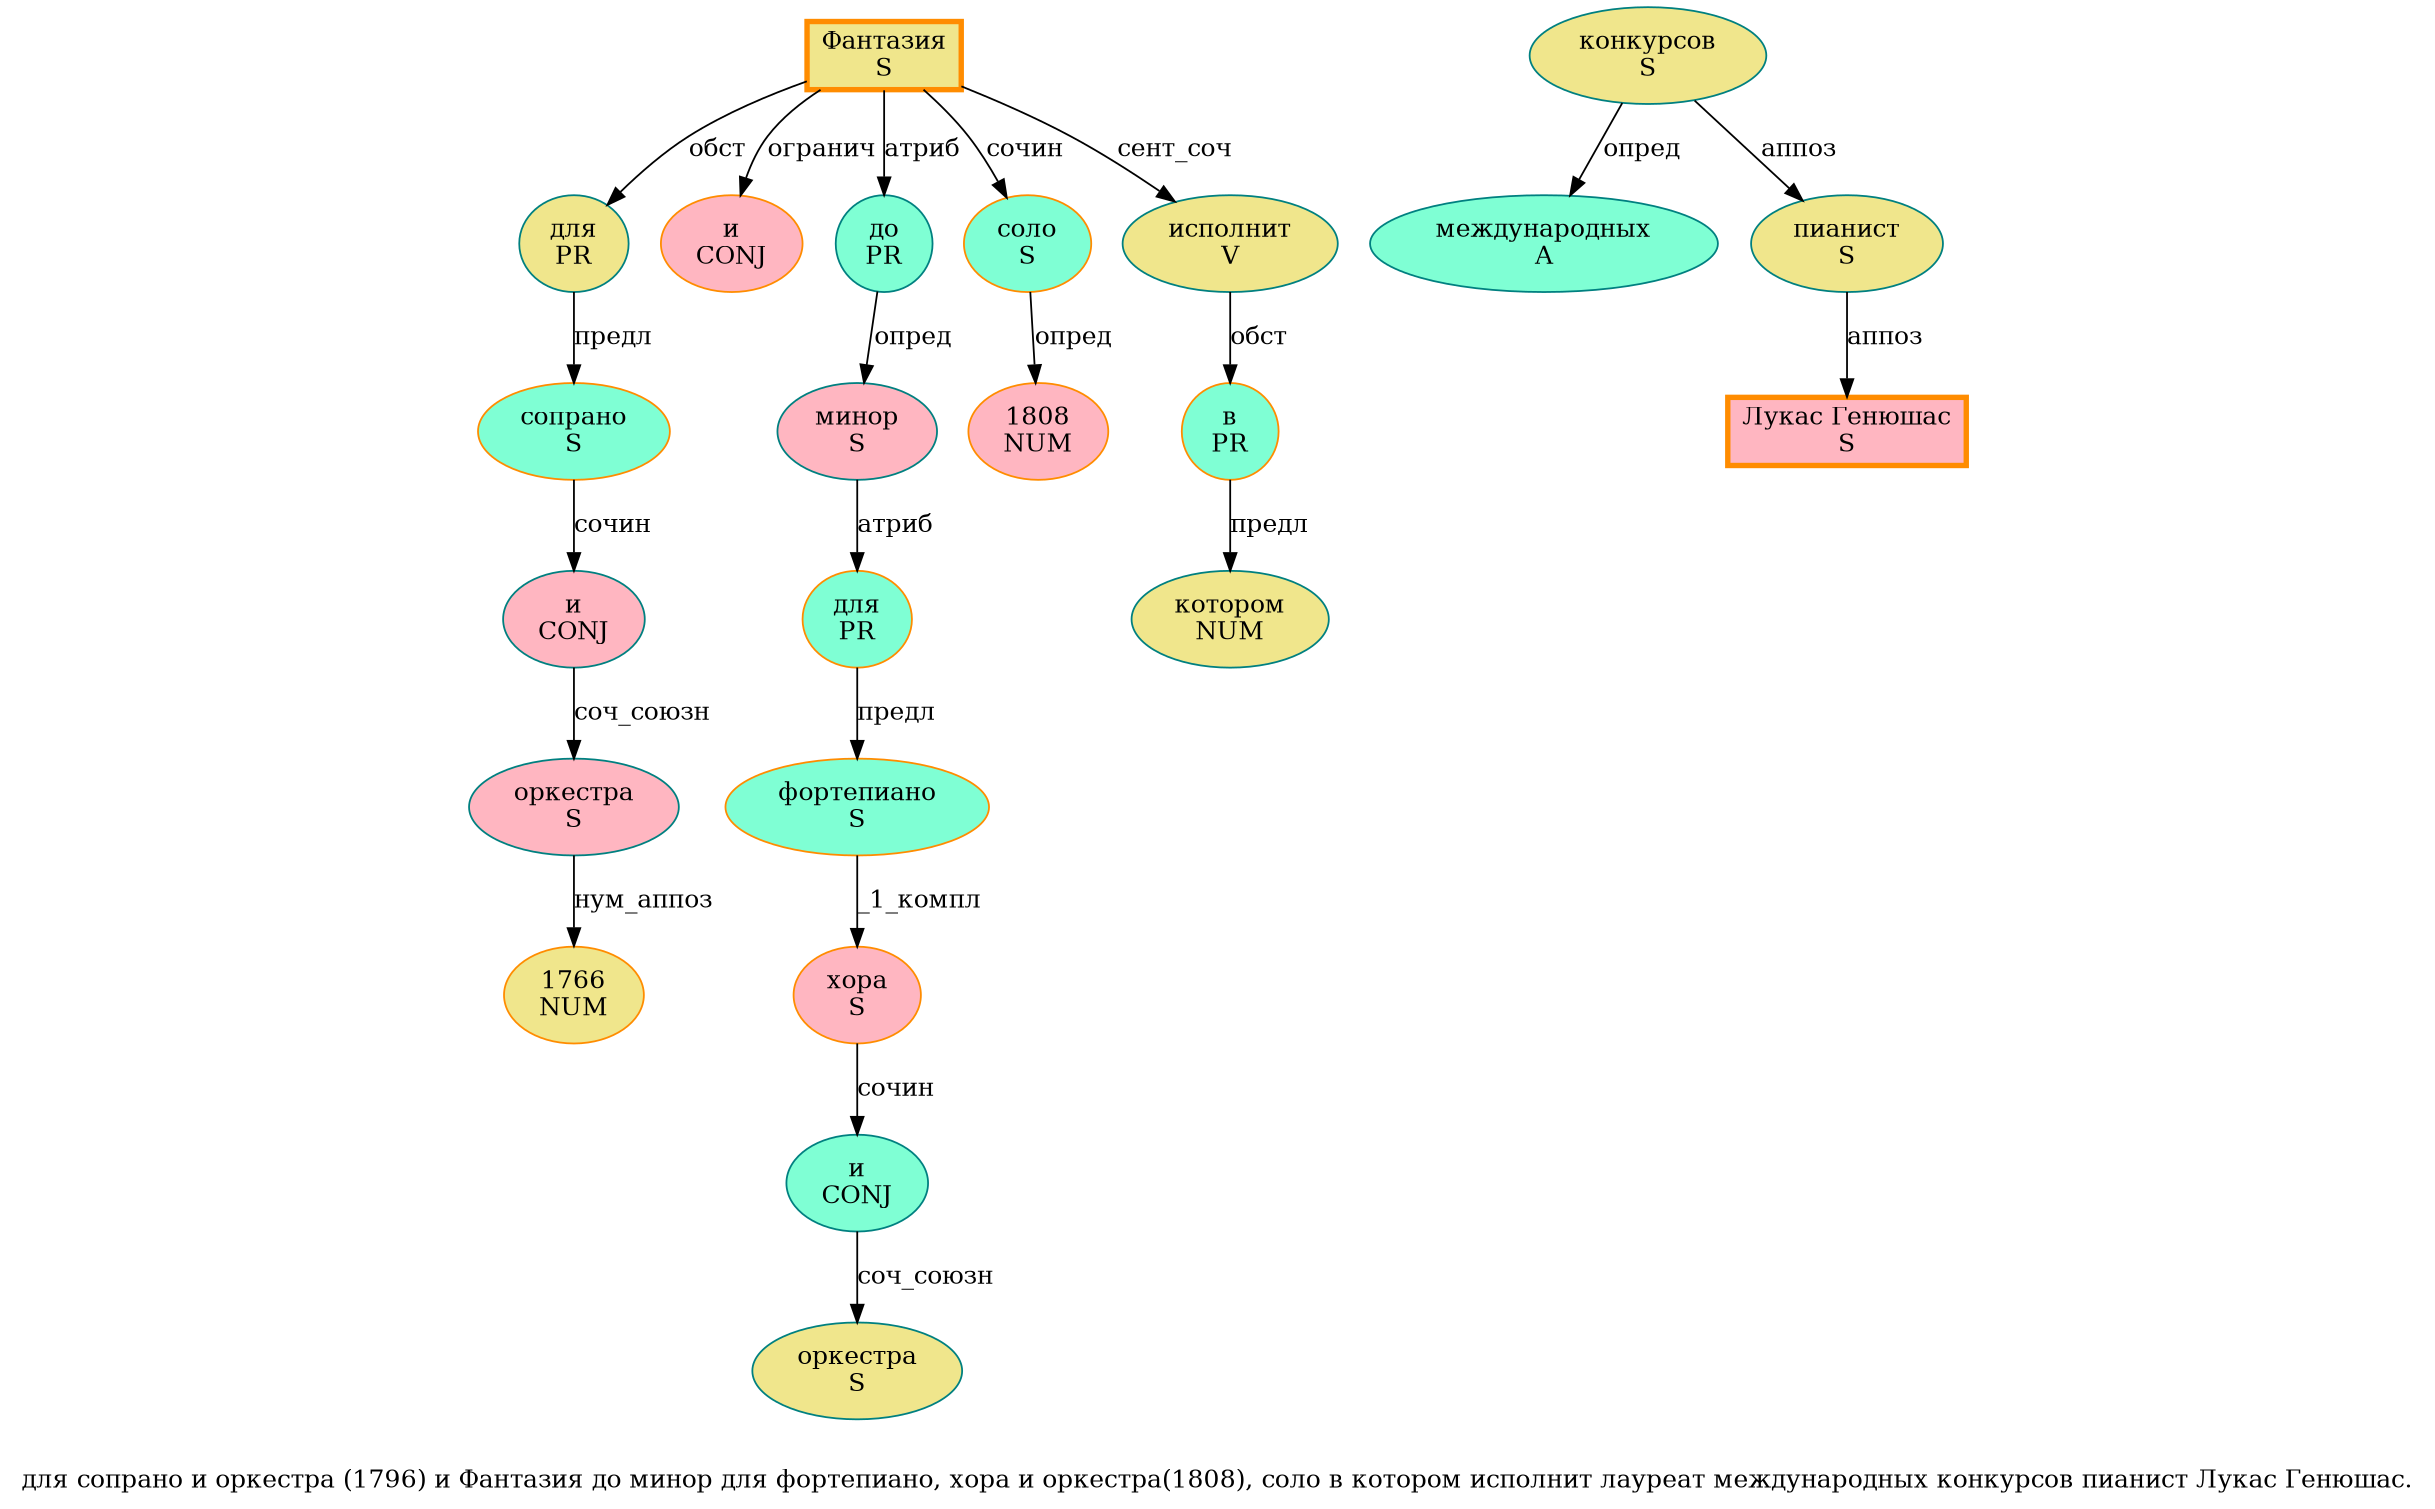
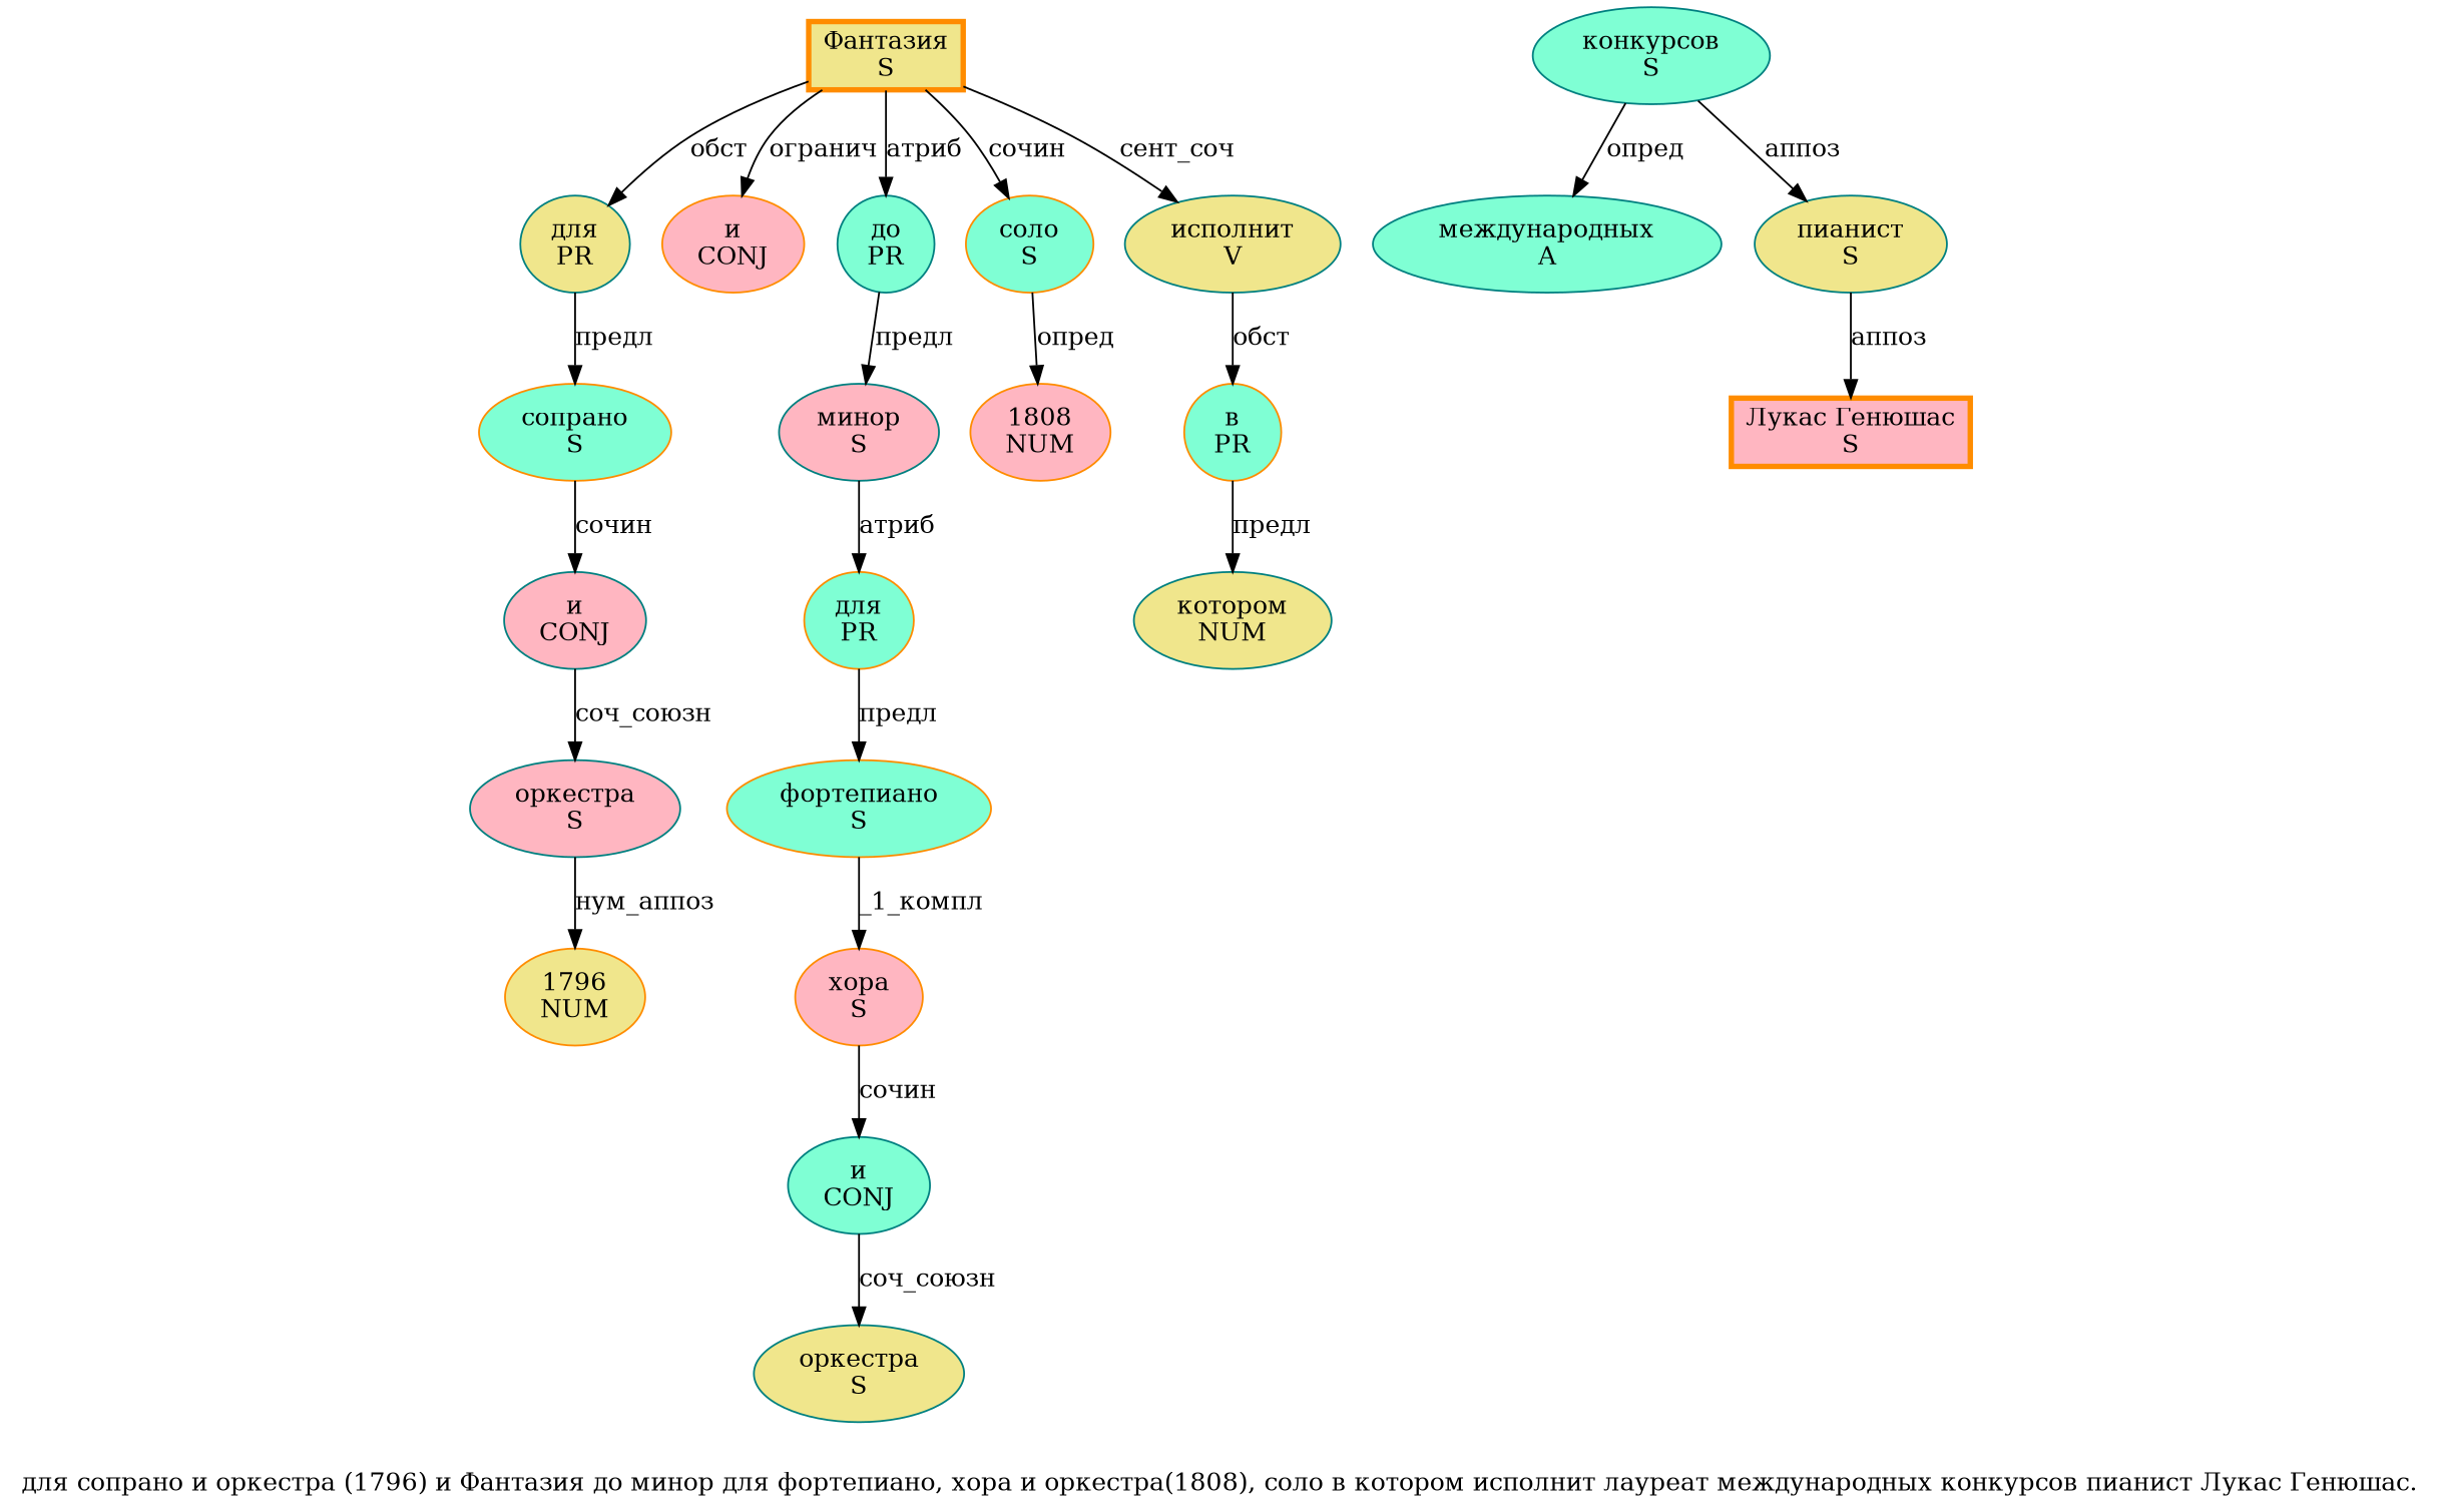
  digraph {
    label="для сопрано и оркестра (1796) и Фантазия до минор для фортепиано, хора и оркестра(1808), соло в котором исполнит лауреат международных конкурсов пианист Лукас Генюшас."
    node [color=teal fillcolor=aquamarine penwidth=1 shape=ellipse style=filled]
    n1 [fillcolor=khaki label="для\nPR"]
    n2 [color=darkorange label="сопрано\nS"]
    n3 [fillcolor=lightpink label="и\nCONJ"]
    n4 [fillcolor=lightpink label="оркестра\nS"]
-   n5 [color=darkorange fillcolor=khaki label="1766\nNUM"]
+   n5 [color=darkorange fillcolor=khaki label="1796\nNUM"]
    n6 [color=darkorange fillcolor=lightpink label="и\nCONJ"]
    n7 [color=darkorange fillcolor=khaki label="Фантазия\nS" penwidth=3 shape=box]
    n8 [label="до\nPR"]
    n9 [color=darkorange label="соло\nS"]
    n10 [fillcolor=khaki label="исполнит\nV"]
    n11 [fillcolor=lightpink label="минор\nS"]
    n12 [color=darkorange fillcolor=lightpink label="1808\nNUM"]
    n13 [color=darkorange label="в\nPR"]
    n14 [color=darkorange label="для\nPR"]
    n15 [color=darkorange label="фортепиано\nS"]
    n16 [color=darkorange fillcolor=lightpink label="хора\nS"]
    n17 [label="и\nCONJ"]
    n18 [fillcolor=khaki label="оркестра\nS"]
    n19 [fillcolor=khaki label="котором\nNUM"]
-   n20 [fillcolor=khaki label="конкурсов\nS"]
+   n20 [label="конкурсов\nS"]
    n21 [label="международных\nA"]
    n22 [fillcolor=khaki label="пианист\nS"]
    n23 [color=darkorange fillcolor=lightpink label="Лукас Генюшас\nS" penwidth=3 shape=box]
    n1 -> n2 [label="предл"]
    n2 -> n3 [label="сочин"]
    n3 -> n4 [label="соч_союзн"]
    n4 -> n5 [label="нум_аппоз"]
    n7 -> n1 [label="обст"]
    n7 -> n6 [label="огранич"]
    n7 -> n8 [label="атриб"]
    n7 -> n9 [label="сочин"]
    n7 -> n10 [label="сент_соч"]
-   n8 -> n11 [label="опред"]
+   n8 -> n11 [label="предл"]
    n9 -> n12 [label="опред"]
    n10 -> n13 [label="обст"]
    n11 -> n14 [label="атриб"]
    n13 -> n19 [label="предл"]
    n14 -> n15 [label="предл"]
    n15 -> n16 [label="_1_компл"]
    n16 -> n17 [label="сочин"]
    n17 -> n18 [label="соч_союзн"]
    n20 -> n21 [label="опред"]
    n20 -> n22 [label="аппоз"]
    n22 -> n23 [label="аппоз"]
  }
